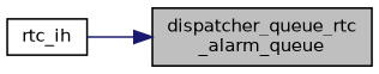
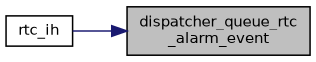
  digraph {
    rankdir=RL
    node [color=black fontname=Helvetica fontsize=10 shape=record style=filled]
-   n1 [fillcolor=grey75 fontcolor=black height=0.2 label="dispatcher_queue_rtc\l_alarm_queue" width=0.4]
+   n1 [fillcolor=grey75 fontcolor=black height=0.2 label="dispatcher_queue_rtc\l_alarm_event" width=0.4]
    n2 [fillcolor=white height=0.2 label=rtc_ih width=0.4]
    n1 -> n2 [color=midnightblue dir=back fontname=Helvetica fontsize=10 labelfontname=Helvetica labelfontsize=10 style=solid]
  }
